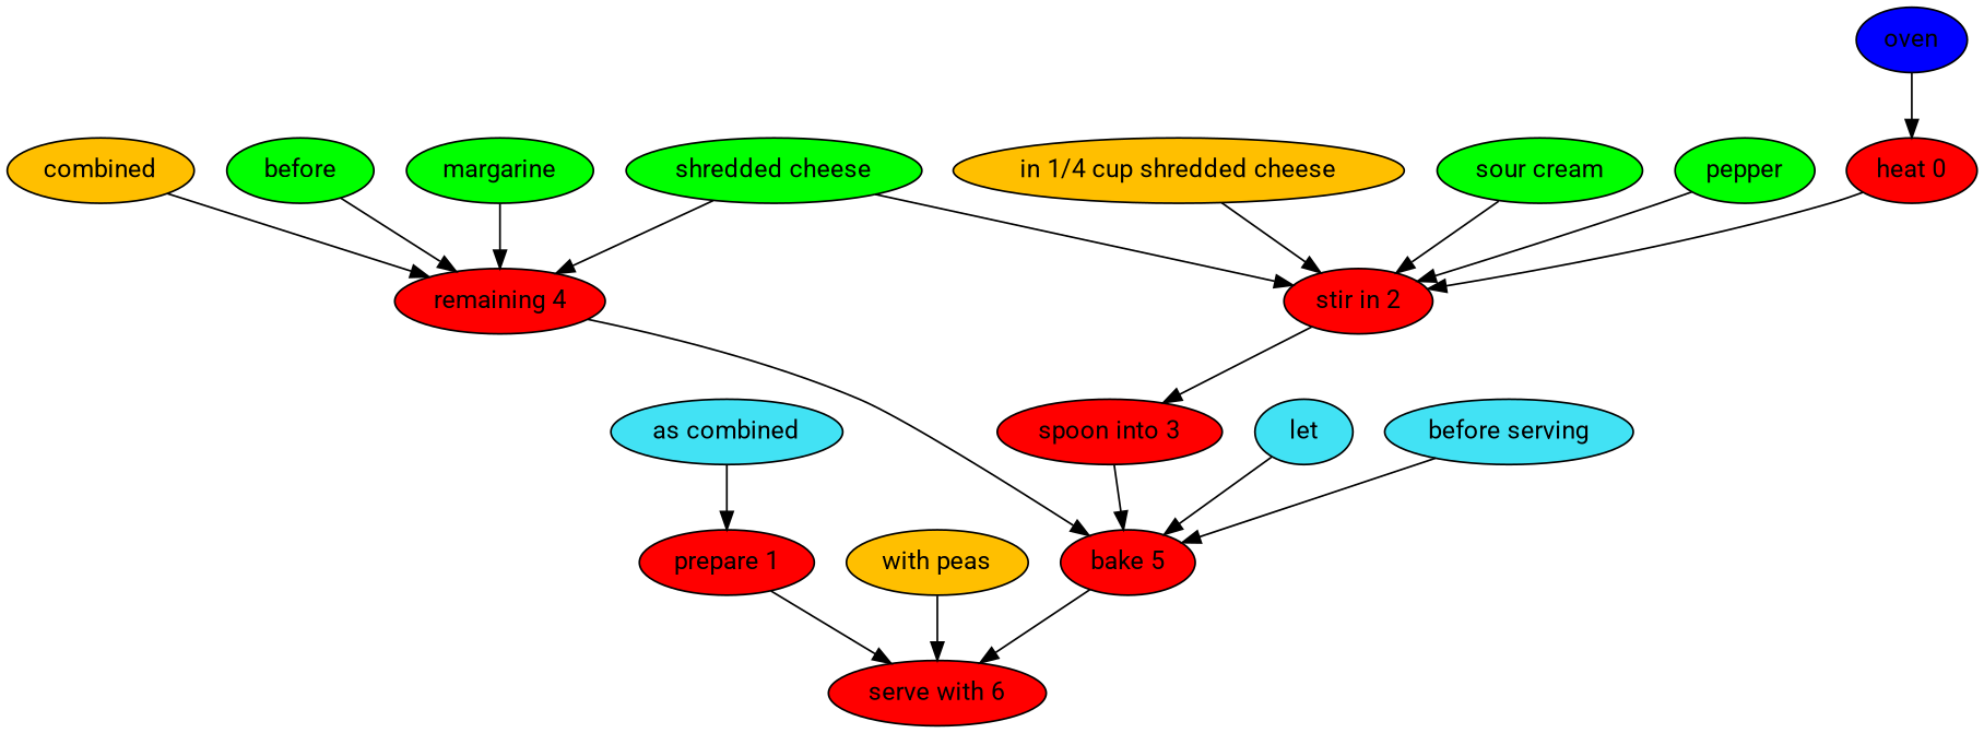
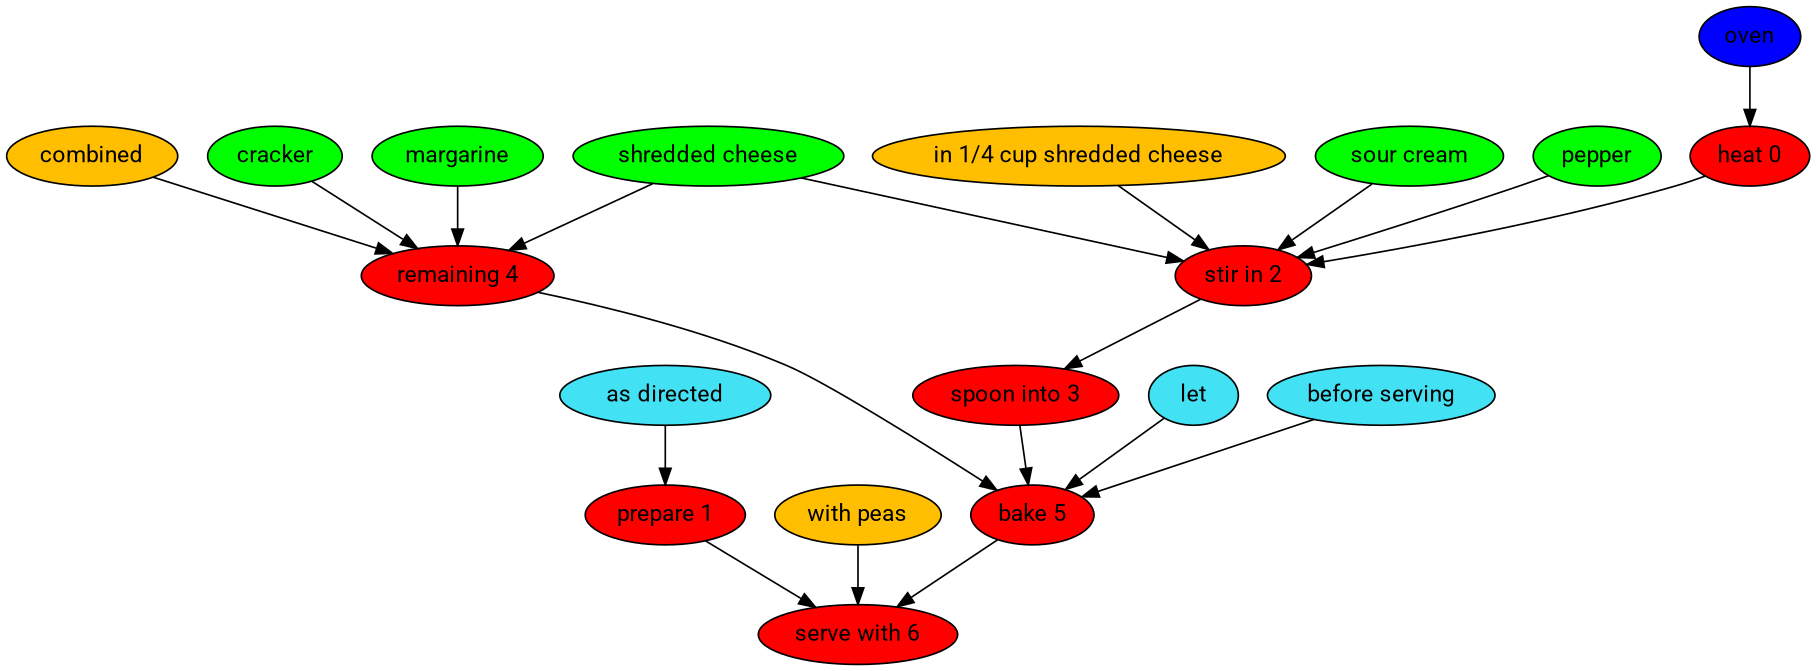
  digraph {
    fontname=Roboto
    node [fillcolor=red fontname=Roboto style=filled]
    edge [fontname=Roboto]
    "heat 0"
    "stir in 2"
    "spoon into 3"
    oven [fillcolor="#0000ff"]
    "prepare 1"
    "serve with 6"
-   "as directed" [fillcolor="#42e2f4" label="as combined"]
+   "as directed" [fillcolor="#42e2f4"]
    "bake 5"
    "shredded cheese" [fillcolor=green]
    "remaining 4"
    "in 1/4 cup shredded cheese" [fillcolor="#FFBF00"]
    "sour cream" [fillcolor=green]
    pepper [fillcolor=green]
    combined [fillcolor="#FFBF00"]
-   cracker [fillcolor=green label=before]
+   cracker [fillcolor=green]
    margarine [fillcolor=green]
    let [fillcolor="#42e2f4"]
    "before serving" [fillcolor="#42e2f4"]
    "with peas" [fillcolor="#FFBF00"]
    "heat 0" -> "stir in 2"
    "stir in 2" -> "spoon into 3"
    "spoon into 3" -> "bake 5"
    oven -> "heat 0"
    "prepare 1" -> "serve with 6"
    "as directed" -> "prepare 1"
    "bake 5" -> "serve with 6"
    "shredded cheese" -> "stir in 2"
    "shredded cheese" -> "remaining 4"
    "remaining 4" -> "bake 5"
    "in 1/4 cup shredded cheese" -> "stir in 2"
    "sour cream" -> "stir in 2"
    pepper -> "stir in 2"
    combined -> "remaining 4"
    cracker -> "remaining 4"
    margarine -> "remaining 4"
    let -> "bake 5"
    "before serving" -> "bake 5"
    "with peas" -> "serve with 6"
  }
